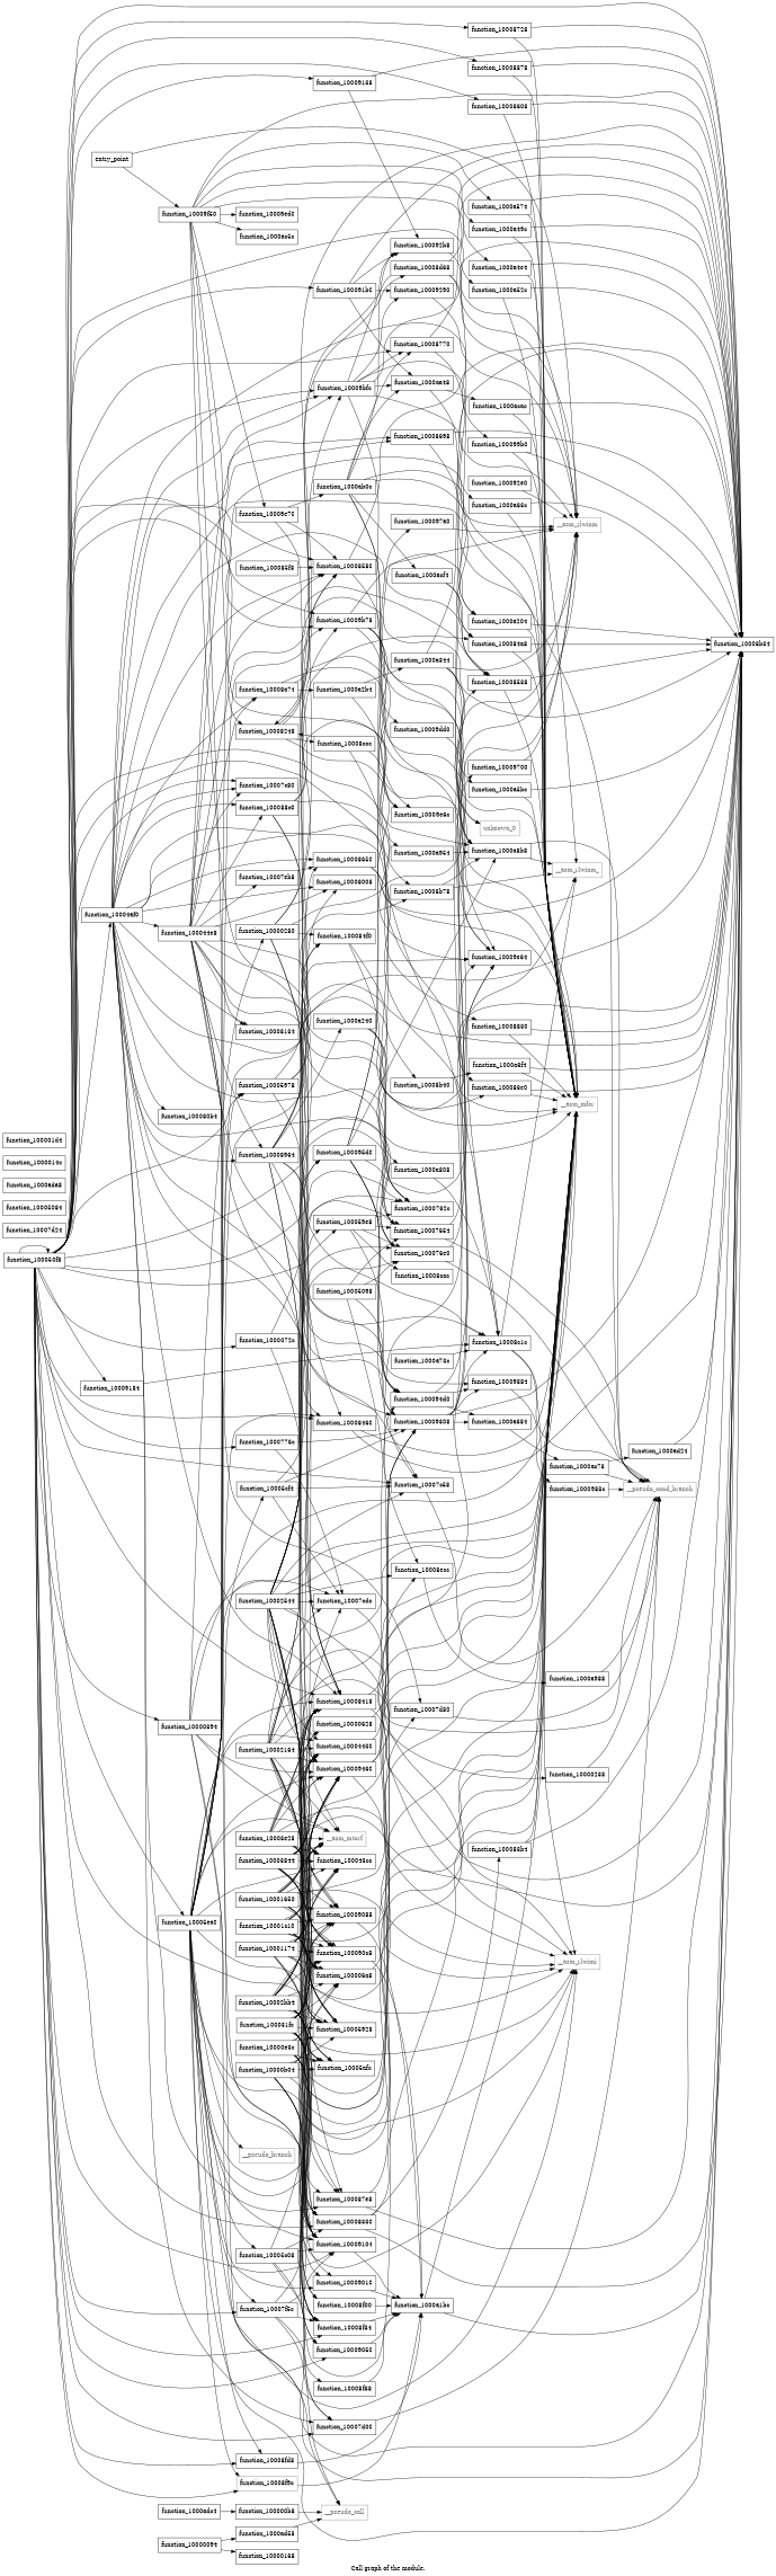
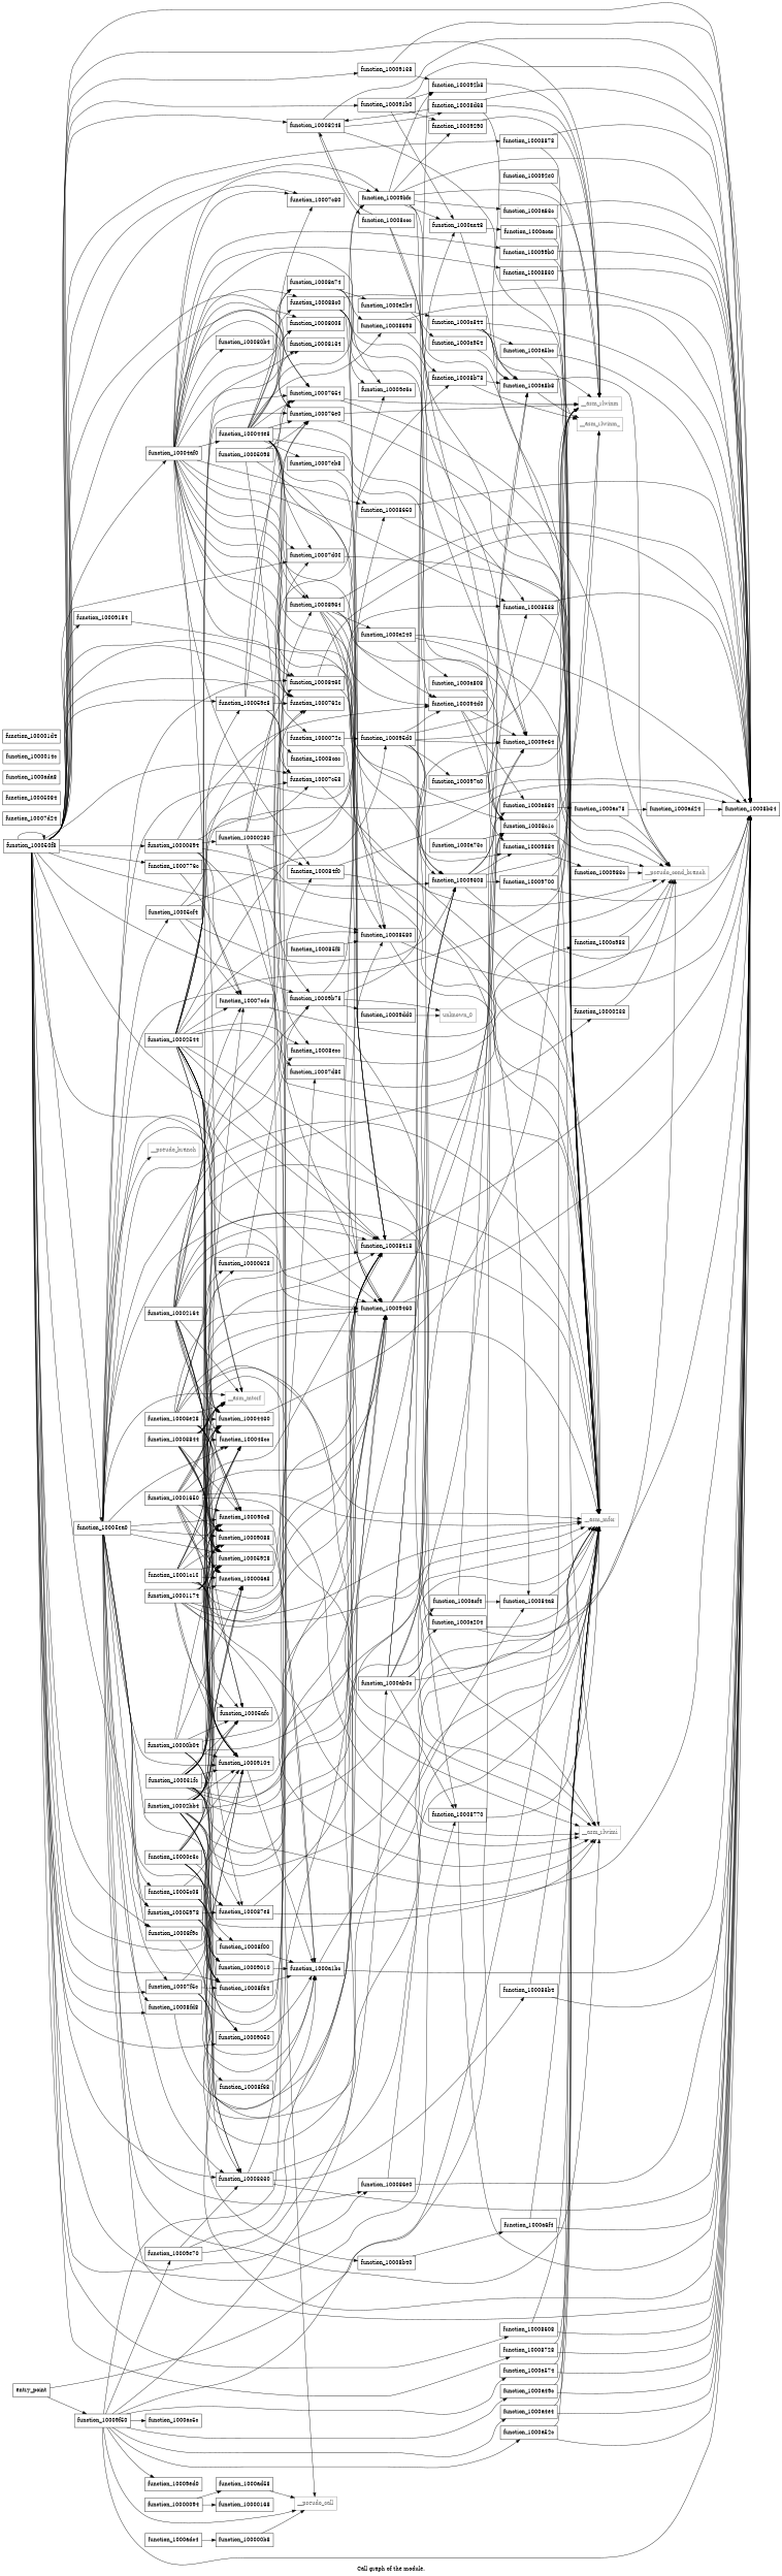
  digraph {
    label="Call graph of the module."
    rankdir=LR
    node [shape=record]
    n1 [label="{function_10004430}"]
    n2 [color=gray50 fontcolor=gray50 label="{__asm_rlwinm_}"]
    n3 [label="{function_10005928}"]
    n4 [label="{function_10008134}"]
    n5 [label="{function_100059e8}"]
    n6 [label="{function_1000762c}"]
    n7 [label="{function_10007654}"]
    n8 [label="{function_100076e0}"]
    n9 [label="{function_10007c58}"]
    n10 [label="{function_10008cac}"]
    n11 [color=gray50 fontcolor=gray50 label="{__asm_rlwinm}"]
    n12 [color=gray50 fontcolor=gray50 label="{__pseudo_cond_branch}"]
    n13 [label="{function_10008580}"]
    n14 [label="{function_10008b34}"]
    n15 [color=gray50 fontcolor=gray50 label="{__asm_mfcr}"]
    n16 [label="{function_10005afc}"]
    n17 [label="{function_10005c08}"]
    n18 [label="{function_10008330}"]
    n19 [label="{function_10008418}"]
    n20 [label="{function_10007d00}"]
    n21 [label="{function_10008f34}"]
    n22 [label="{function_10009104}"]
    n23 [label="{function_100083b4}"]
    n24 [label="{function_1000a1bc}"]
    n25 [label="{function_10005cf4}"]
    n26 [label="{function_10007cdc}"]
    n27 [label="{function_10009308}"]
    n28 [label="{function_100095d0}"]
    n29 [label="{function_10009e64}"]
    n30 [label="{function_10009700}"]
    n31 [label="{function_10009884}"]
    n32 [label="{function_1000a684}"]
    n33 [label="{function_100094d0}"]
    n34 [label="{function_1000a8b8}"]
    n35 [label="{function_100097a0}"]
    n36 [label="{function_100085f8}"]
    n37 [label="{function_10005ea0}"]
    n38 [label="{function_10008b78}"]
    n39 [label="{function_10008460}"]
    n40 [label="{function_100086e0}"]
    n41 [label="{function_10005978}"]
    n42 [label="{function_100087e8}"]
    n43 [label="{function_10007f5c}"]
-   n44 [label="{function_10008f9c}" color=gray50]
+   n44 [label="{function_10008f9c}"]
    n45 [label="{function_10008fd8}"]
    n46 [label="{function_10009010}"]
    n47 [label="{function_10009088}"]
    n48 [label="{function_100090c8}"]
    n49 [label="{function_10009460}"]
    n50 [label="{function_10009b78}"]
    n51 [color=gray50 fontcolor=gray50 label="{__asm_rlwimi}"]
    n52 [color=gray50 fontcolor=gray50 label="{__asm_mtcrf}"]
    n53 [color=gray50 fontcolor=gray50 label="{__pseudo_branch}"]
    n54 [label="{function_100043cc}"]
    n55 [label="{function_10008b40}"]
    n56 [label="{function_100084a8}"]
    n57 [label="{function_100084f0}"]
    n58 [label="{function_10008f68}"]
    n59 [label="{function_10008c1c}"]
    n60 [label="{function_10009e6c}"]
    n61 [label="{function_10009dd0}"]
    n62 [label="{function_1000a204}"]
    n63 [color=gray50 fontcolor=gray50 label="{unknown_0}"]
    n64 [label="{function_10008964}"]
    n65 [label="{function_1000a240}"]
    n66 [label="{function_1000a808}"]
    n67 [label="{function_10008248}"]
    n68 [label="{function_10008ccc}"]
    n69 [label="{function_10008d68}"]
    n70 [label="{function_1000a954}"]
    n71 [label="{function_10008a74}"]
    n72 [label="{function_1000a2b4}"]
    n73 [label="{function_1000a344}"]
    n74 [label="{function_100044e8}"]
    n75 [label="{function_10008698}"]
    n76 [label="{function_10007c80}"]
    n77 [label="{function_10007d80}"]
    n78 [label="{function_10007eb8}"]
    n79 [label="{function_10008008}"]
    n80 [label="{function_100088c0}"]
    n81 [label="{function_10008538}"]
    n82 [label="{function_10009bfc}"]
    n83 [label="{function_10008650}"]
    n84 [label="{function_10008770}"]
    n85 [label="{function_1000a63c}"]
    n86 [label="{function_100092b8}"]
    n87 [label="{function_10009290}"]
    n88 [label="{function_1000aa48}"]
    n89 [label="{function_10008608}"]
    n90 [label="{function_100080b4}"]
    n91 [label="{function_1000776c}"]
    n92 [label="{function_1000a6f4}"]
    n93 [label="{function_10004af0}"]
    n94 [label="{function_10008830}"]
    n95 [label="{function_100099b0}"]
    n96 [label="{function_100050f8}"]
    n97 [label="{function_10008728}"]
    n98 [label="{function_10008878}"]
    n99 [label="{function_10009050}"]
    n100 [label="{function_10009138}"]
    n101 [label="{function_10009184}"]
    n102 [label="{function_100091b0}"]
    n103 [label="{function_10000394}"]
    n104 [label="{function_1000072c}"]
    n105 [label="{function_10000280}"]
    n106 [label="{function_10007d24}"]
    n107 [label="{function_10005084}"]
    n108 [label="{function_10005098}"]
    n109 [label="{function_10008ecc}"]
    n110 [label="{function_1000a988}"]
    n111 [label="{function_10008f00}"]
    n112 [label="{function_1000acac}"]
    n113 [label="{function_100092e0}"]
    n114 [label="{function_1000983c}"]
    n115 [label="{function_1000ac78}"]
    n116 [label="{function_10009e70}"]
    n117 [label="{function_1000ab0c}"]
    n118 [label="{function_1000acf4}"]
    n119 [label="{function_10009ed0}"]
    n120 [label="{function_10009f50}"]
    n121 [label="{function_1000a49c}"]
    n122 [label="{function_1000a4e4}"]
    n123 [label="{function_1000a52c}"]
    n124 [label="{function_1000a574}"]
    n125 [label="{function_1000ac5c}"]
    n126 [color=gray50 fontcolor=gray50 label="{__pseudo_call}"]
    n127 [label="{function_1000a5bc}"]
    n128 [label="{function_1000ad24}"]
    n129 [label="{function_1000a73c}"]
    n130 [label="{function_1000ad58}"]
    n131 [label="{function_1000ada8}"]
    n132 [label="{function_1000adc4}"]
    n133 [label="{function_100000b8}"]
    n134 [label="{function_10000094}"]
    n135 [label="{function_10000168}"]
    n136 [label="{function_1000014c}"]
    n137 [label="{function_100001d4}"]
    n138 [label="{entry_point}"]
    n139 [label="{function_10000238}"]
    n140 [label="{function_10000628}"]
    n141 [label="{function_100006a8}"]
    n142 [label="{function_10000b04}"]
    n143 [label="{function_10000e3c}"]
    n144 [label="{function_10001174}"]
    n145 [label="{function_10001650}"]
    n146 [label="{function_10001c10}"]
    n147 [label="{function_10002164}"]
    n148 [label="{function_10002544}"]
    n149 [label="{function_10002bb4}"]
    n150 [label="{function_100031fc}"]
    n151 [label="{function_10003844}"]
    n152 [label="{function_10003e28}"]
    n1 -> n2
    n5 -> n6
    n5 -> n7
    n5 -> n8
    n5 -> n9
    n5 -> n10
    n7 -> n11
    n7 -> n12
    n8 -> n11
    n8 -> n12
    n9 -> n12
    n13 -> n14
    n13 -> n15
    n17 -> n18
    n17 -> n19
    n17 -> n20
    n17 -> n21
    n17 -> n22
    n18 -> n14
    n18 -> n15
    n18 -> n23
    n19 -> n14
    n19 -> n15
    n20 -> n12
    n21 -> n24
    n22 -> n24
    n23 -> n14
    n23 -> n15
    n24 -> n14
    n24 -> n15
    n25 -> n9
    n25 -> n26
    n25 -> n27
    n25 -> n28
    n26 -> n12
    n27 -> n11
    n27 -> n14
    n27 -> n29
    n27 -> n30
    n27 -> n31
    n27 -> n32
    n28 -> n11
    n28 -> n27
    n28 -> n29
    n28 -> n31
    n28 -> n33
    n28 -> n34
    n28 -> n35
    n30 -> n11
    n31 -> n114
    n32 -> n115
    n33 -> n29
    n33 -> n31
    n33 -> n32
    n34 -> n2
    n34 -> n12
    n35 -> n11
    n36 -> n13
    n37 -> n1
    n37 -> n3
    n37 -> n11
    n37 -> n14
    n37 -> n15
    n37 -> n17
    n37 -> n18
    n37 -> n19
    n37 -> n22
    n37 -> n25
    n37 -> n38
    n37 -> n39
    n37 -> n40
    n37 -> n41
    n37 -> n42
    n37 -> n43
    n37 -> n44
    n37 -> n45
    n37 -> n46
    n37 -> n47
    n37 -> n48
    n37 -> n49
    n37 -> n50
    n37 -> n51
    n37 -> n52
    n37 -> n53
    n37 -> n54
    n38 -> n2
    n38 -> n34
    n39 -> n14
    n39 -> n15
    n40 -> n14
    n40 -> n15
    n41 -> n42
    n41 -> n55
    n41 -> n56
    n41 -> n57
    n42 -> n14
    n42 -> n15
    n43 -> n14
    n43 -> n19
    n43 -> n21
    n43 -> n22
    n43 -> n58
    n44 -> n24
    n45 -> n24
    n46 -> n24
    n47 -> n24
    n48 -> n24
    n49 -> n14
    n49 -> n27
    n49 -> n59
    n50 -> n29
    n50 -> n60
    n50 -> n61
    n50 -> n62
    n50 -> n63
    n55 -> n92
-   n56 -> n14
+   n30 -> n14
    n56 -> n15
    n57 -> n14
    n57 -> n15
    n58 -> n24
    n59 -> n2
    n59 -> n12
    n59 -> n51
    n61 -> n63
    n62 -> n14
    n62 -> n15
    n64 -> n13
    n64 -> n14
-   n64 -> n18
+   n18 -> n64
    n64 -> n19
    n64 -> n27
    n64 -> n29
    n64 -> n33
    n64 -> n49
    n64 -> n65
    n65 -> n14
    n65 -> n15
    n65 -> n66
    n66 -> n59
    n67 -> n14
    n67 -> n15
    n67 -> n68
    n67 -> n69
    n68 -> n59
    n68 -> n67
    n68 -> n70
    n69 -> n11
    n69 -> n14
    n69 -> n34
    n69 -> n67
    n70 -> n34
    n71 -> n29
    n71 -> n60
    n71 -> n72
    n72 -> n38
    n72 -> n73
    n73 -> n11
    n73 -> n14
    n73 -> n15
    n73 -> n34
    n73 -> n127
    n74 -> n4
    n74 -> n6
    n74 -> n7
    n74 -> n8
    n74 -> n9
    n74 -> n13
    n74 -> n19
    n74 -> n20
    n74 -> n59
    n74 -> n64
    n74 -> n71
    n74 -> n75
    n74 -> n76
    n74 -> n77
    n74 -> n78
    n74 -> n79
    n74 -> n80
    n74 -> n81
    n74 -> n82
    n75 -> n14
    n75 -> n15
    n77 -> n12
    n78 -> n83
    n80 -> n14
    n80 -> n19
    n80 -> n29
    n80 -> n33
    n80 -> n60
    n81 -> n14
    n81 -> n15
    n82 -> n11
    n82 -> n14
    n82 -> n15
    n82 -> n84
    n82 -> n85
    n82 -> n86
    n82 -> n87
    n82 -> n88
    n83 -> n14
    n83 -> n15
    n84 -> n14
    n84 -> n15
    n85 -> n14
    n85 -> n15
    n86 -> n11
    n87 -> n11
    n88 -> n34
    n88 -> n112
    n89 -> n14
    n89 -> n15
    n91 -> n26
    n91 -> n27
    n92 -> n14
    n92 -> n15
    n93 -> n4
    n93 -> n6
    n93 -> n7
    n93 -> n8
    n93 -> n13
    n93 -> n19
    n93 -> n20
    n93 -> n27
    n93 -> n39
    n93 -> n42
    n93 -> n56
    n93 -> n57
    n93 -> n64
    n93 -> n71
    n93 -> n74
    n93 -> n75
    n93 -> n76
    n93 -> n79
    n93 -> n80
    n93 -> n81
    n93 -> n82
    n93 -> n83
    n93 -> n90
    n93 -> n94
    n93 -> n95
    n94 -> n14
    n94 -> n15
    n95 -> n2
    n95 -> n14
    n96 -> n3
    n96 -> n5
    n96 -> n6
    n96 -> n7
    n96 -> n8
    n96 -> n9
    n96 -> n11
    n96 -> n13
    n96 -> n14
    n96 -> n18
    n96 -> n19
    n96 -> n20
    n96 -> n21
    n96 -> n22
    n96 -> n37
    n96 -> n39
    n96 -> n40
    n96 -> n41
    n96 -> n43
    n96 -> n44
    n96 -> n45
    n96 -> n50
    n96 -> n67
    n96 -> n76
    n96 -> n82
    n96 -> n84
    n96 -> n89
    n96 -> n91
    n96 -> n93
    n96 -> n96
    n96 -> n97
    n96 -> n98
    n96 -> n99
    n96 -> n100
    n96 -> n101
    n96 -> n102
    n96 -> n103
    n96 -> n104
    n97 -> n14
    n97 -> n15
    n98 -> n14
    n98 -> n15
    n99 -> n24
    n100 -> n14
    n100 -> n86
    n101 -> n59
    n102 -> n14
    n102 -> n86
    n102 -> n87
    n102 -> n88
    n103 -> n14
    n103 -> n15
    n103 -> n26
    n103 -> n33
    n103 -> n49
    n103 -> n52
    n103 -> n105
    n104 -> n28
    n104 -> n49
    n105 -> n39
    n105 -> n50
    n105 -> n57
    n105 -> n81
    n105 -> n82
    n105 -> n126
    n108 -> n7
    n108 -> n8
    n108 -> n33
    n108 -> n109
    n109 -> n110
    n110 -> n12
    n111 -> n24
    n112 -> n14
    n112 -> n15
    n113 -> n11
    n114 -> n12
    n115 -> n12
    n115 -> n128
    n116 -> n13
    n116 -> n18
    n116 -> n117
    n117 -> n12
    n117 -> n29
    n117 -> n59
    n117 -> n62
    n117 -> n84
    n117 -> n86
    n117 -> n88
    n117 -> n118
    n118 -> n56
    n118 -> n81
    n120 -> n14
    n120 -> n34
    n120 -> n50
    n120 -> n59
    n120 -> n116
    n120 -> n119
    n120 -> n121
    n120 -> n122
    n120 -> n123
    n120 -> n124
    n120 -> n125
    n120 -> n126
    n121 -> n14
    n121 -> n15
    n122 -> n14
    n122 -> n15
    n123 -> n14
    n123 -> n15
    n124 -> n14
    n124 -> n15
    n127 -> n14
    n127 -> n15
    n128 -> n14
    n129 -> n59
    n130 -> n126
    n132 -> n133
    n133 -> n126
    n134 -> n130
    n134 -> n135
    n138 -> n11
    n138 -> n120
    n139 -> n12
    n140 -> n109
    n141 -> n77
    n142 -> n3
    n142 -> n15
    n142 -> n16
    n142 -> n21
    n142 -> n22
    n142 -> n49
    n142 -> n99
    n142 -> n111
    n142 -> n141
    n143 -> n3
    n143 -> n15
    n143 -> n16
    n143 -> n21
    n143 -> n22
    n143 -> n49
    n143 -> n99
    n143 -> n111
    n143 -> n141
    n144 -> n1
    n144 -> n3
    n144 -> n15
    n144 -> n16
    n144 -> n19
    n144 -> n22
    n144 -> n47
    n144 -> n48
    n144 -> n49
    n144 -> n51
    n144 -> n52
    n144 -> n54
    n144 -> n141
    n145 -> n1
    n145 -> n3
    n145 -> n15
    n145 -> n16
    n145 -> n19
    n145 -> n22
    n145 -> n26
    n145 -> n47
    n145 -> n48
    n145 -> n49
    n145 -> n51
    n145 -> n52
    n145 -> n54
    n145 -> n141
    n146 -> n1
    n146 -> n3
    n146 -> n15
    n146 -> n16
    n146 -> n19
    n146 -> n22
    n146 -> n47
    n146 -> n48
    n146 -> n49
    n146 -> n51
    n146 -> n52
    n146 -> n54
    n146 -> n141
    n147 -> n1
    n147 -> n3
    n147 -> n6
    n147 -> n8
    n147 -> n15
    n147 -> n19
    n147 -> n22
    n147 -> n26
    n147 -> n47
    n147 -> n48
    n147 -> n49
    n147 -> n51
    n147 -> n52
    n147 -> n54
    n147 -> n139
    n147 -> n141
    n148 -> n1
    n148 -> n3
    n148 -> n5
    n148 -> n6
    n148 -> n7
    n148 -> n8
    n148 -> n9
    n148 -> n13
    n148 -> n15
    n148 -> n19
    n148 -> n22
    n148 -> n26
    n148 -> n47
    n148 -> n48
    n148 -> n49
    n148 -> n51
    n148 -> n52
    n148 -> n54
    n148 -> n79
    n148 -> n83
    n148 -> n109
    n148 -> n141
    n149 -> n1
    n149 -> n3
    n149 -> n15
    n149 -> n16
    n149 -> n18
    n149 -> n19
    n149 -> n21
    n149 -> n22
    n149 -> n27
    n149 -> n42
    n149 -> n46
    n149 -> n47
    n149 -> n48
    n149 -> n49
    n149 -> n51
    n149 -> n52
    n149 -> n54
    n149 -> n141
    n150 -> n1
    n150 -> n3
    n150 -> n15
    n150 -> n16
    n150 -> n18
    n150 -> n19
    n150 -> n21
    n150 -> n22
    n150 -> n27
    n150 -> n42
    n150 -> n46
    n150 -> n47
    n150 -> n48
    n150 -> n49
    n150 -> n51
    n150 -> n52
    n150 -> n54
    n150 -> n141
    n151 -> n1
    n151 -> n3
    n151 -> n15
    n151 -> n16
    n151 -> n19
    n151 -> n22
    n151 -> n47
    n151 -> n48
    n151 -> n49
    n151 -> n51
    n151 -> n52
    n151 -> n54
    n151 -> n140
    n151 -> n141
    n152 -> n1
    n152 -> n3
    n152 -> n15
    n152 -> n19
    n152 -> n22
    n152 -> n47
    n152 -> n48
    n152 -> n49
    n152 -> n51
    n152 -> n52
    n152 -> n54
    n152 -> n140
    n152 -> n141
  }
